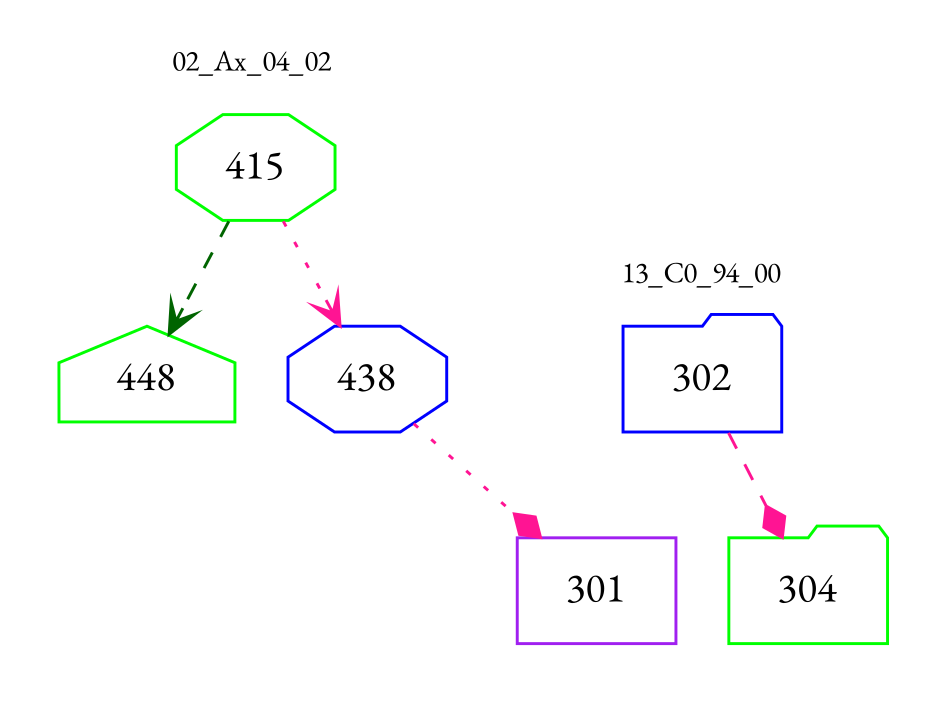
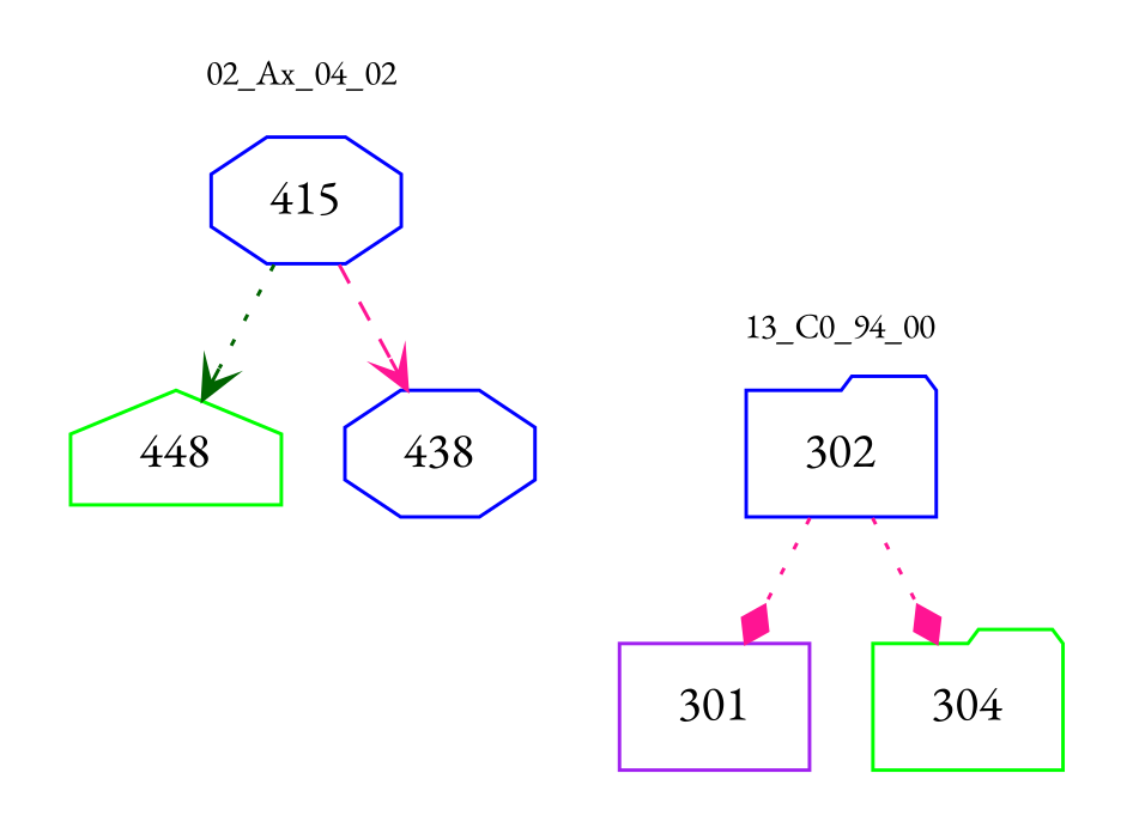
  digraph {
    fontname="EB Garamond"
    node [color=blue fontname="EB Garamond" shape=octagon]
    edge [arrowhead=vee color=deeppink fontname="EB Garamond" style=dashed]
-   n1 [color=green label=415]
+   n1 [label=415]
    n2 [color=green label=448 shape=house]
    n3 [label=438]
    n4 [label=302 shape=folder]
    n5 [color=green label=304 shape=folder]
    n6 [color=purple label=301 shape=box]
    subgraph cluster_1 {
      color=white
      fontsize=10
      label="02_Ax_04_02"
      n1
      n2
      n3
    }
    subgraph cluster_2 {
      color=white
      fontsize=10
      label="13_C0_94_00"
      n4
      n5
      n6
    }
-   n1 -> n2 [color=darkgreen]
-   n1 -> n3 [style=dotted]
-   n4 -> n5 [arrowhead=diamond]
-   n3 -> n6 [arrowhead=diamond style=dotted]
+   n1 -> n2 [color=darkgreen style=dotted]
+   n1 -> n3
+   n4 -> n5 [arrowhead=diamond style=dotted]
+   n4 -> n6 [arrowhead=diamond style=dotted]
  }
